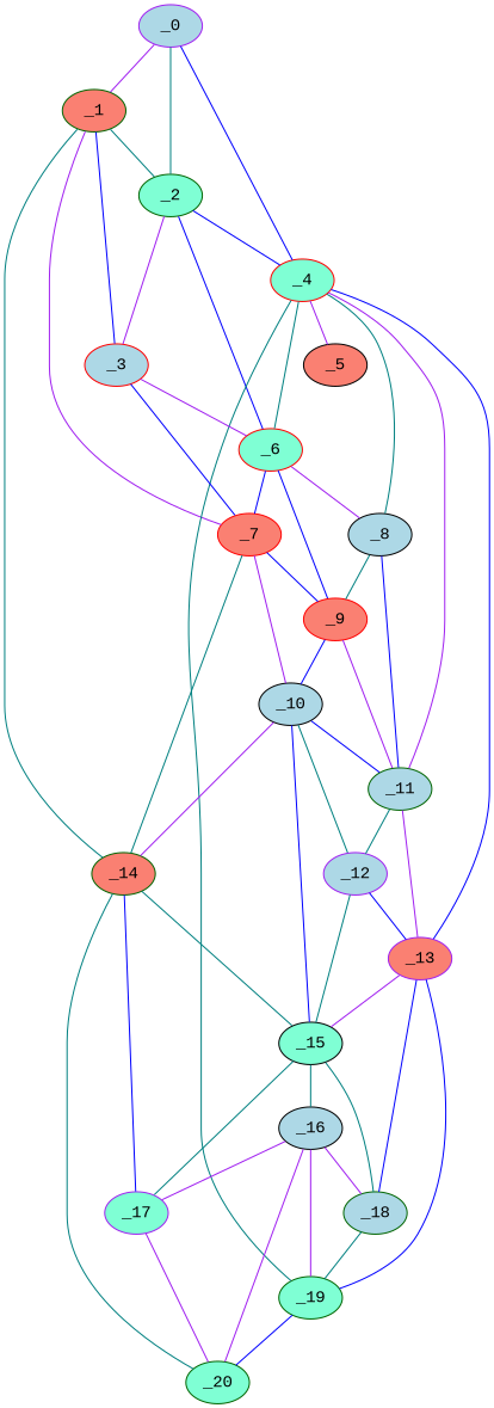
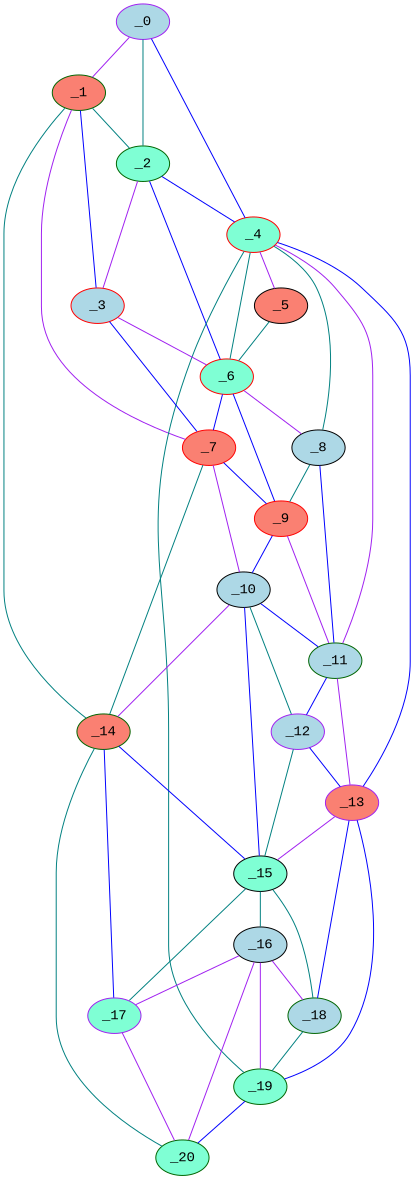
  graph {
    fontname="Liberation Mono"
    node [color=darkgreen fillcolor=lightblue fontname="Liberation Mono" style=filled x=5 y=41]
    edge [color=teal fontname="Liberation Mono" valence=2]
    _0 [color=purple]
    _1 [fillcolor=salmon y=59]
    _2 [fillcolor=aquamarine x=25 y=52]
    _4 [color=red fillcolor=aquamarine x=32 y=33]
    _3 [color=red x=26 y=58]
    _7 [color=red fillcolor=salmon x=48 y=64]
    _14 [fillcolor=salmon x=96 y=94]
    _6 [color=red fillcolor=aquamarine x=41 y=44]
    _5 [color=black fillcolor=salmon x=35 y=42]
    _8 [color=black x=49]
    _11 [x=72 y=50]
    _13 [color=purple fillcolor=salmon x=90 y=56]
    _19 [fillcolor=aquamarine x=124 y=66]
    _9 [color=red fillcolor=salmon x=57 y=48]
    _10 [color=black x=67 y=71]
    _15 [color=black fillcolor=aquamarine x=97 y=78]
    _17 [color=purple fillcolor=aquamarine x=109 y=87]
    _20 [fillcolor=aquamarine x=124 y=84]
    _12 [color=purple x=77 y=57]
    _18 [x=113 y=64]
    _16 [color=black x=109 y=78]
    _0 -- _1 [color=purple valence=1]
    _0 -- _2
    _0 -- _4 [color=blue valence=1]
    _1 -- _2
    _1 -- _3 [color=blue]
    _1 -- _7 [color=purple valence=1]
    _1 -- _14 [valence=1]
    _2 -- _4 [color=blue]
    _2 -- _3 [color=purple]
    _2 -- _6 [color=blue]
    _4 -- _6
    _4 -- _5 [color=purple]
    _4 -- _8
    _4 -- _11 [color=purple]
    _4 -- _13 [color=blue valence=1]
    _4 -- _19 [valence=1]
    _3 -- _7 [color=blue]
    _3 -- _6 [color=purple]
    _7 -- _14
    _7 -- _9 [color=blue]
    _7 -- _10 [color=purple]
-   _14 -- _15
+   _14 -- _15 [color=blue]
    _14 -- _17 [color=blue valence=1]
    _14 -- _20 [valence=1]
    _6 -- _7 [color=blue valence=1]
    _6 -- _8 [color=purple valence=1]
    _6 -- _9 [color=blue]
+   _5 -- _6 [valence=1]
    _8 -- _11 [color=blue valence=1]
    _8 -- _9
    _11 -- _13 [color=purple]
-   _11 -- _12 [valence=1]
+   _11 -- _12 [color=blue valence=1]
    _13 -- _19 [color=blue]
    _13 -- _15 [color=purple valence=1]
    _13 -- _18 [color=blue]
    _19 -- _20 [color=blue valence=1]
    _9 -- _11 [color=purple]
    _9 -- _10 [color=blue valence=1]
    _10 -- _14 [color=purple valence=1]
    _10 -- _11 [color=blue]
    _10 -- _15 [color=blue]
    _10 -- _12
    _15 -- _17
    _15 -- _18 [valence=1]
    _15 -- _16
    _17 -- _20 [color=purple]
    _12 -- _13 [color=blue]
    _12 -- _15 [valence=1]
    _18 -- _19 [valence=1]
    _16 -- _19 [color=purple valence=1]
    _16 -- _17 [color=purple valence=1]
    _16 -- _20 [color=purple valence=1]
    _16 -- _18 [color=purple]
  }
